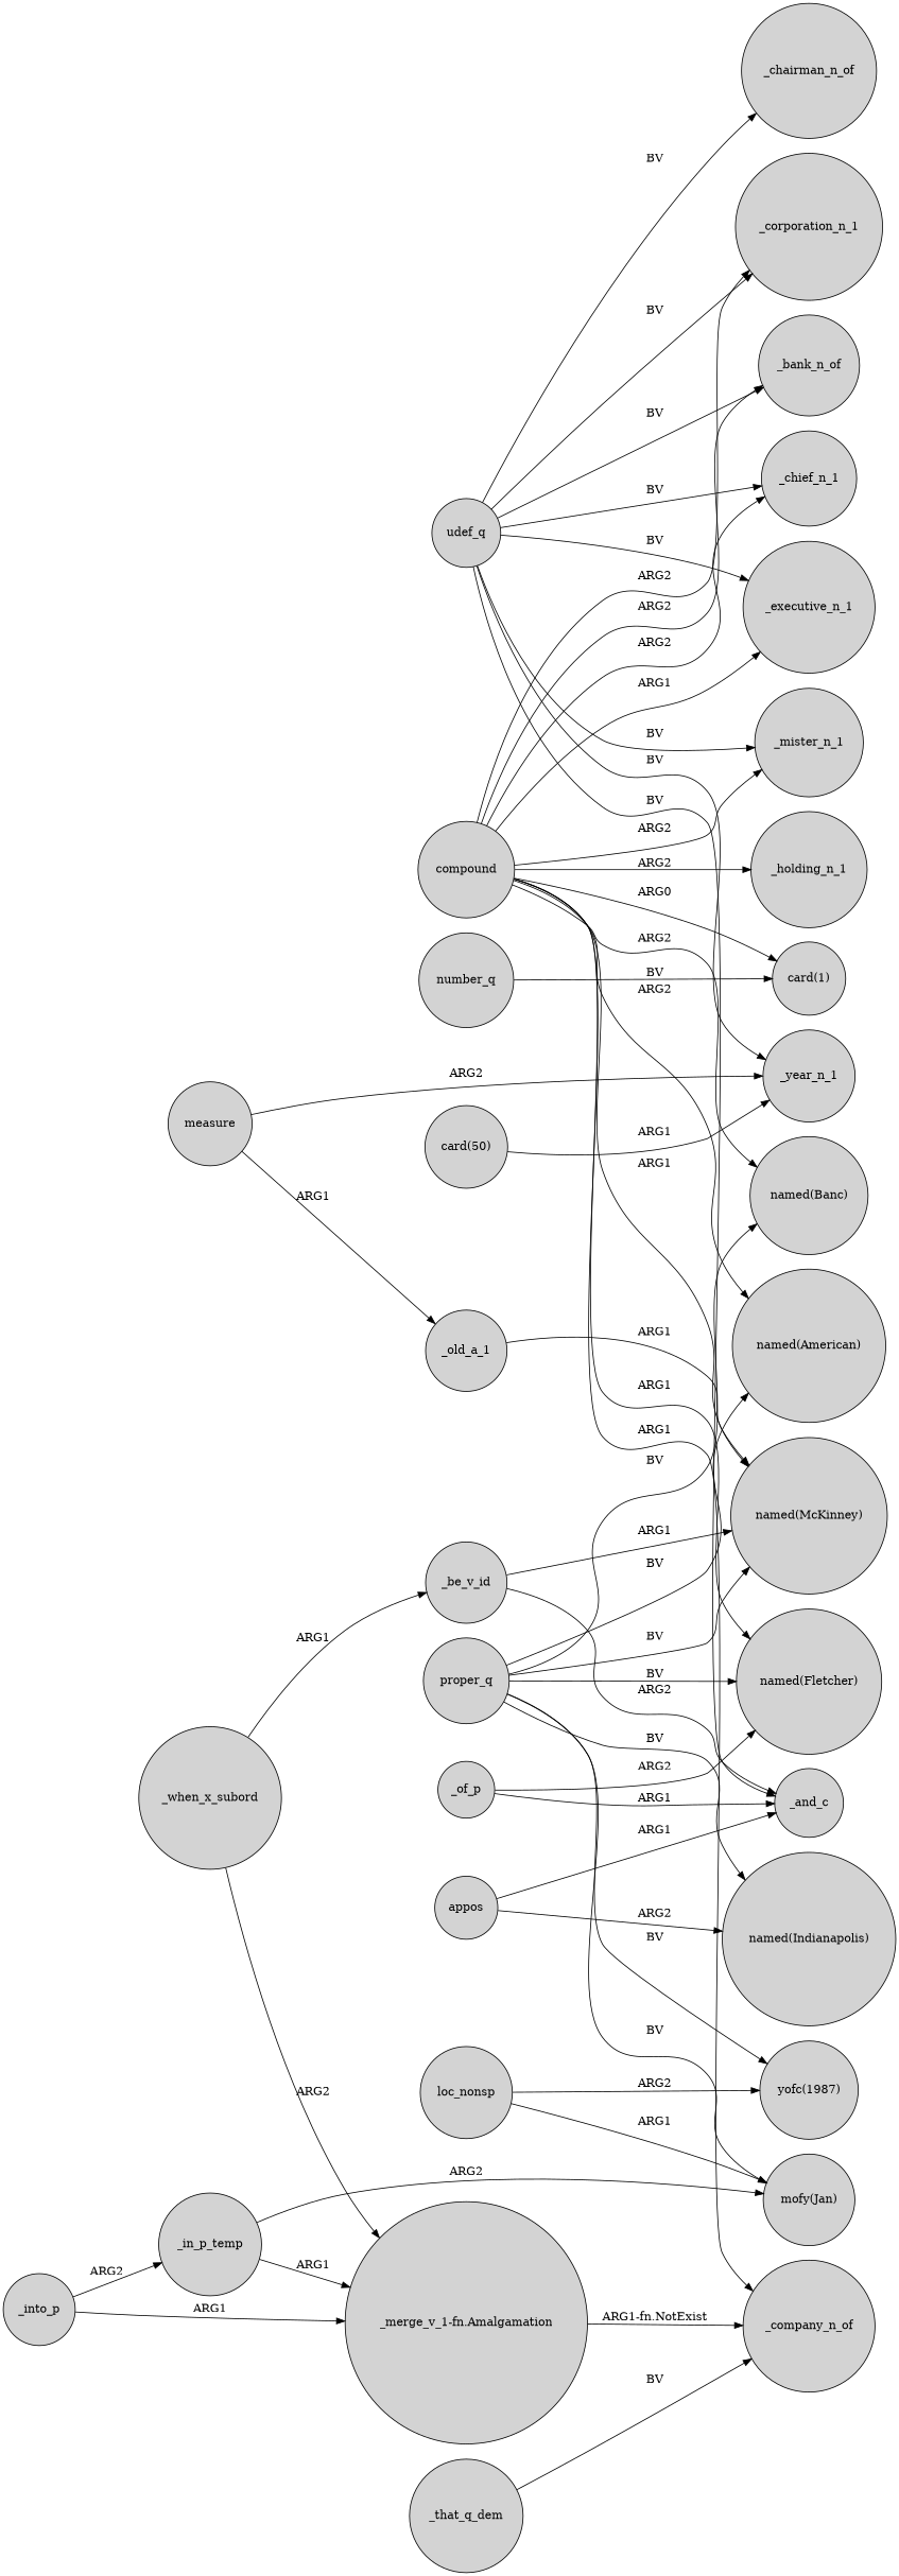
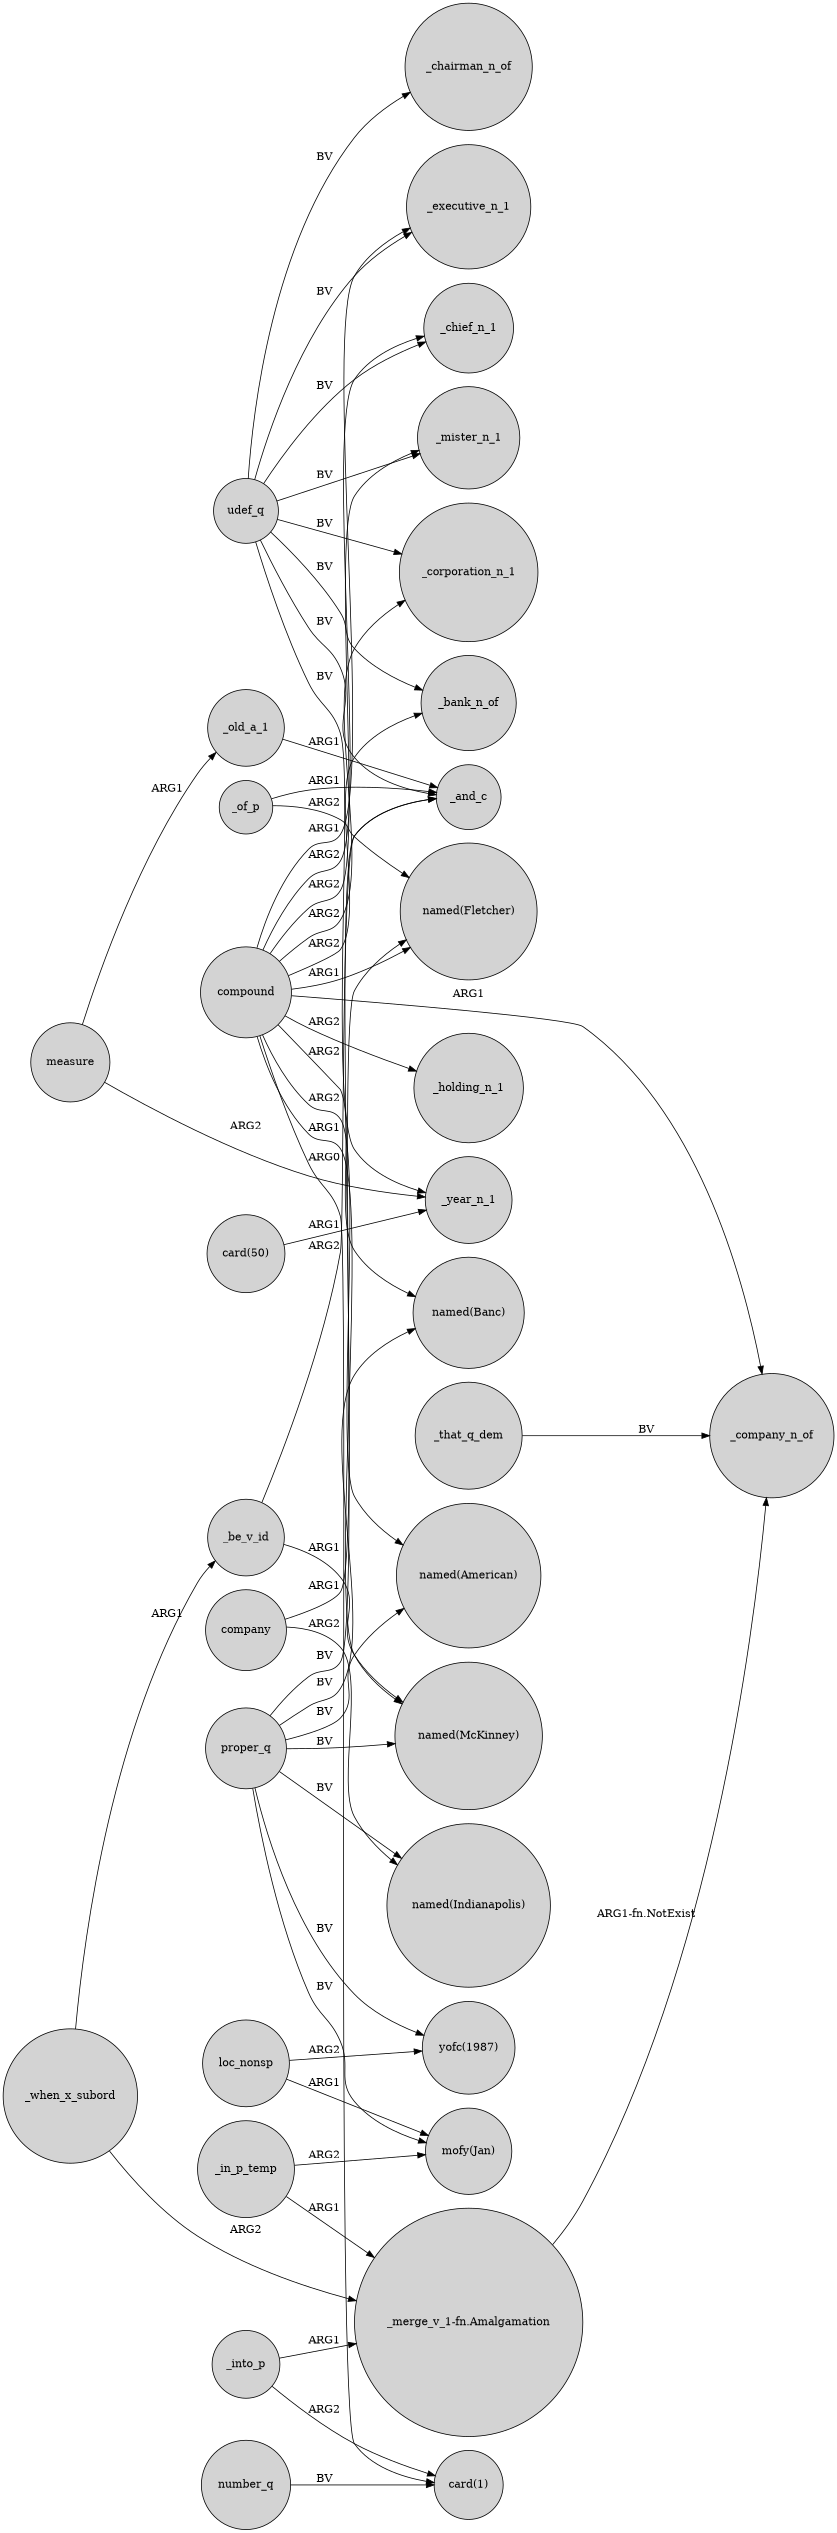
  digraph {
    rankdir=LR
    node [shape=circle style=filled]
    compound
    _bank_n_of
    "named(Fletcher)"
    "named(Banc)"
    _executive_n_1
    "named(American)"
    _company_n_of
    _mister_n_1
    _corporation_n_1
    _holding_n_1
    "card(1)"
    "named(McKinney)"
    _chief_n_1
    _of_p
    _and_c
    proper_q
    "mofy(Jan)"
    "named(Indianapolis)"
    "yofc(1987)"
    measure
    _year_n_1
    _old_a_1
    udef_q
    _chairman_n_of
    _in_p_temp
    "_merge_v_1-fn.Amalgamation"
-   appos
+   appos [label=company]
    _into_p
    _be_v_id
    _when_x_subord
    _that_q_dem
    number_q
    loc_nonsp
    "card(50)"
    compound -> _bank_n_of [label=ARG2]
    compound -> "named(Fletcher)" [label=ARG1]
    compound -> "named(Banc)" [label=ARG2]
    compound -> _executive_n_1 [label=ARG1]
    compound -> "named(American)" [label=ARG2]
    compound -> _company_n_of [label=ARG1]
    compound -> _mister_n_1 [label=ARG2]
    compound -> _corporation_n_1 [label=ARG2]
    compound -> _holding_n_1 [label=ARG2]
    compound -> "card(1)" [label=ARG0]
    compound -> "named(McKinney)" [label=ARG1]
    compound -> _chief_n_1 [label=ARG2]
    _of_p -> "named(Fletcher)" [label=ARG2]
    _of_p -> _and_c [label=ARG1]
    proper_q -> "named(Fletcher)" [label=BV]
    proper_q -> "named(Banc)" [label=BV]
    proper_q -> "named(American)" [label=BV]
    proper_q -> "named(McKinney)" [label=BV]
    proper_q -> "mofy(Jan)" [label=BV]
    proper_q -> "named(Indianapolis)" [label=BV]
    proper_q -> "yofc(1987)" [label=BV]
    measure -> _year_n_1 [label=ARG2]
    measure -> _old_a_1 [label=ARG1]
-   _old_a_1 -> "named(McKinney)" [label=ARG1]
+   _old_a_1 -> _and_c [label=ARG1]
    udef_q -> _bank_n_of [label=BV]
    udef_q -> _executive_n_1 [label=BV]
    udef_q -> _mister_n_1 [label=BV]
    udef_q -> _corporation_n_1 [label=BV]
    udef_q -> _chief_n_1 [label=BV]
    udef_q -> _and_c [label=BV]
    udef_q -> _year_n_1 [label=BV]
    udef_q -> _chairman_n_of [label=BV]
    _in_p_temp -> "mofy(Jan)" [label=ARG2]
    _in_p_temp -> "_merge_v_1-fn.Amalgamation" [label=ARG1]
    "_merge_v_1-fn.Amalgamation" -> _company_n_of [label="ARG1-fn.NotExist"]
    appos -> _and_c [label=ARG1]
    appos -> "named(Indianapolis)" [label=ARG2]
-   _into_p -> _in_p_temp [label=ARG2]
+   _into_p -> "card(1)" [label=ARG2]
    _into_p -> "_merge_v_1-fn.Amalgamation" [label=ARG1]
    _be_v_id -> "named(McKinney)" [label=ARG1]
    _be_v_id -> _and_c [label=ARG2]
    _when_x_subord -> "_merge_v_1-fn.Amalgamation" [label=ARG2]
    _when_x_subord -> _be_v_id [label=ARG1]
    _that_q_dem -> _company_n_of [label=BV]
    number_q -> "card(1)" [label=BV]
    loc_nonsp -> "mofy(Jan)" [label=ARG1]
    loc_nonsp -> "yofc(1987)" [label=ARG2]
    "card(50)" -> _year_n_1 [label=ARG1]
  }
